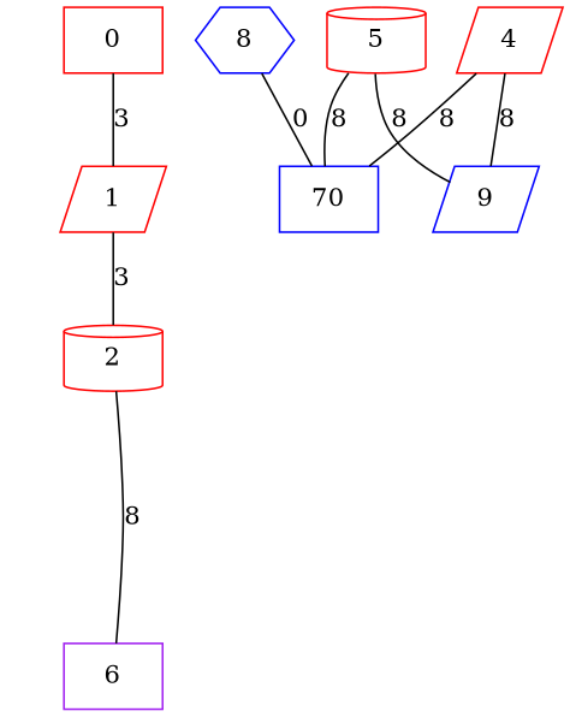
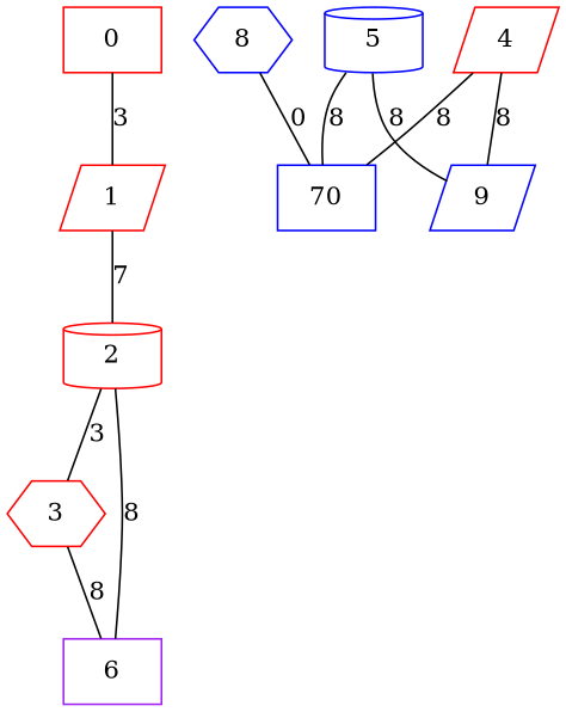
  graph {
    node [color=red shape=parallelogram weight=1]
    1
    0 [shape=box]
    2 [shape=cylinder]
+   3 [shape=hexagon]
    6 [color=purple shape=box weight=4]
    8 [color=blue shape=hexagon weight=3]
    n7 [color=blue label=70 shape=box weight=3]
    4
    9 [color=blue weight=3]
-   5 [shape=cylinder]
-   1 -- 2 [label=3]
+   5 [color=blue shape=cylinder]
+   1 -- 2 [label=7]
    0 -- 1 [label=3]
+   2 -- 3 [label=3]
    2 -- 6 [label=8]
+   3 -- 6 [label=8]
    8 -- n7 [label=0]
    4 -- n7 [label=8]
    4 -- 9 [label=8]
    5 -- n7 [label=8]
    5 -- 9 [label=8]
  }
